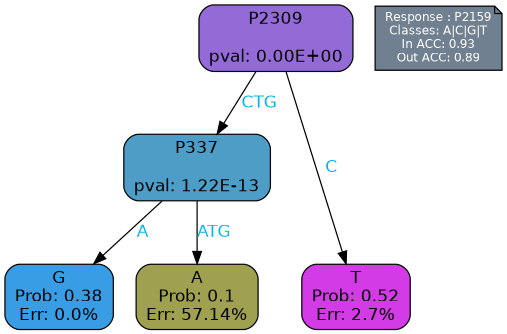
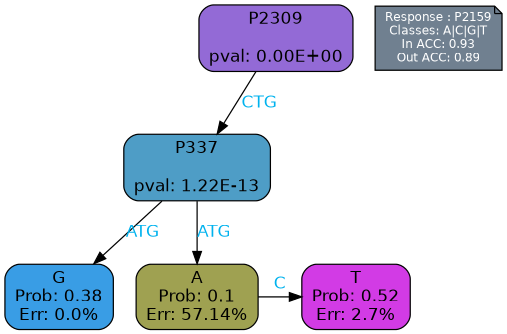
  digraph {
    ranksep=equally
    splines=polylines
    node [color=black fontname=helvetica shape=box style="filled, rounded"]
    edge [fontcolor=deepskyblue2 fontname=helvetica]
    n1 [fillcolor="#399de5" label="G\nProb: 0.38\nErr: 0.0%"]
    n2 [fillcolor="#9fa151" label="A\nProb: 0.1\nErr: 57.14%"]
    n3 [fillcolor="#d23be5" label="T\nProb: 0.52\nErr: 2.7%"]
    n4 [align=left fillcolor=slategray fontcolor=white fontsize=10 label="Response : P2159\nClasses: A|C|G|T\nIn ACC: 0.93\nOut ACC: 0.89\n" shape=note style=filled]
    n5 [fillcolor="#936ad6" label="P2309\n\npval: 0.00E+00"]
    n6 [fillcolor="#4e9dc6" label="P337\n\npval: 1.22E-13"]
    subgraph sub_1 {
      rank=same
      n1
      n2
      n3
    }
    subgraph sub_2 {
      rank=same
      n4
      n5
    }
-   n5 -> n3 [label=C]
+   n2 -> n3 [label=C]
    n5 -> n6 [label=CTG]
-   n6 -> n1 [label=A]
+   n6 -> n1 [label=ATG]
    n6 -> n2 [label=ATG]
  }
